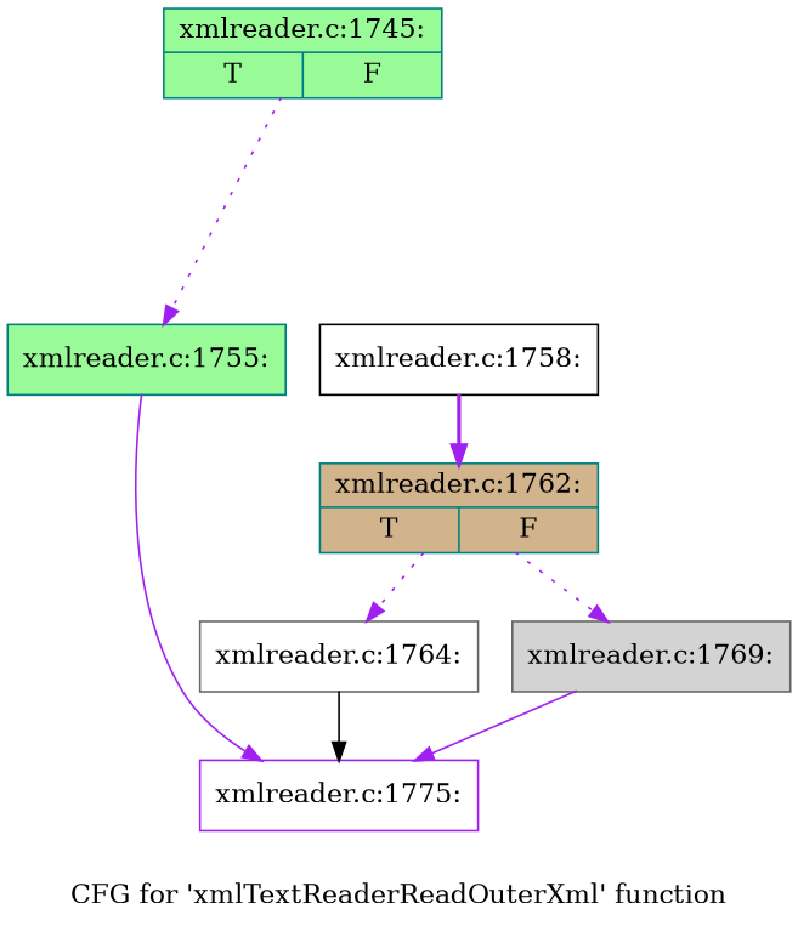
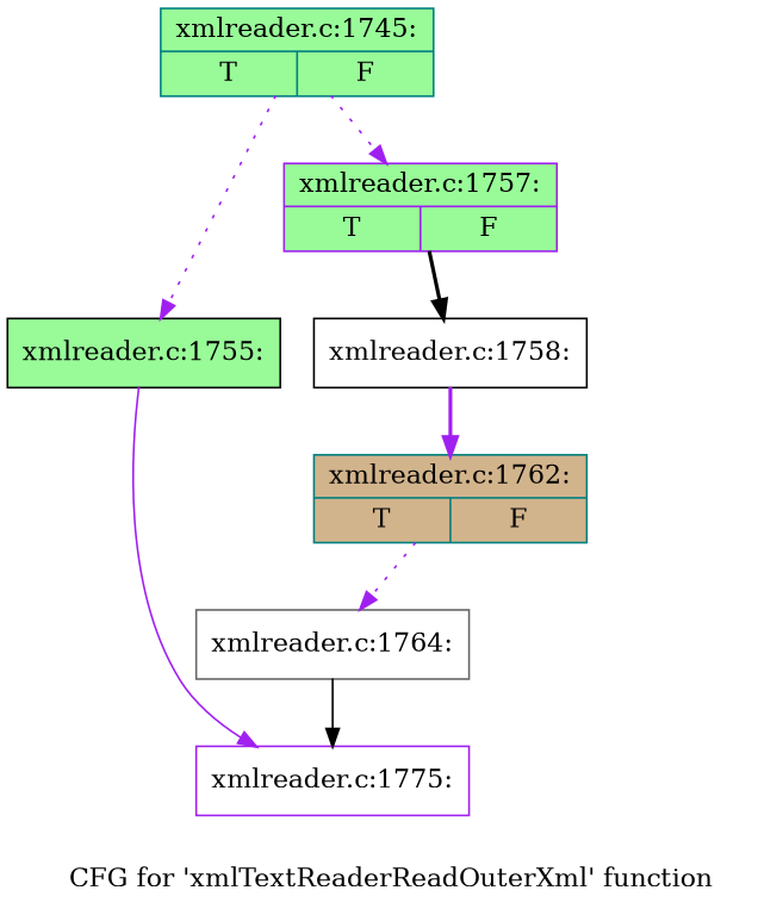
  digraph {
    label="CFG for 'xmlTextReaderReadOuterXml' function"
    node [color=teal fillcolor=palegreen shape=record style=filled]
    edge [color=purple style=dotted]
    n1 [label="{xmlreader.c:1745:|{<s0>T|<s1>F}}"]
-   n2 [label="{xmlreader.c:1755:}"]
+   n2 [color=black label="{xmlreader.c:1755:}"]
+   n3 [color=purple label="{xmlreader.c:1757:|{<s0>T|<s1>F}}"]
    n4 [color=purple fillcolor=white label="{xmlreader.c:1775:}"]
    n5 [color=black fillcolor=white label="{xmlreader.c:1758:}"]
    n6 [fillcolor=tan label="{xmlreader.c:1762:|{<s0>T|<s1>F}}"]
    n7 [color=gray40 fillcolor=white label="{xmlreader.c:1764:}"]
-   n8 [color=gray40 fillcolor=lightgrey label="{xmlreader.c:1769:}"]
    n1 -> n2
+   n1 -> n3
    n2 -> n4 [style=solid]
+   n3 -> n5 [color=black style=bold]
    n5 -> n6 [style=bold]
    n6 -> n7
-   n6 -> n8
    n7 -> n4 [color=black style=solid]
-   n8 -> n4 [style=solid]
  }
